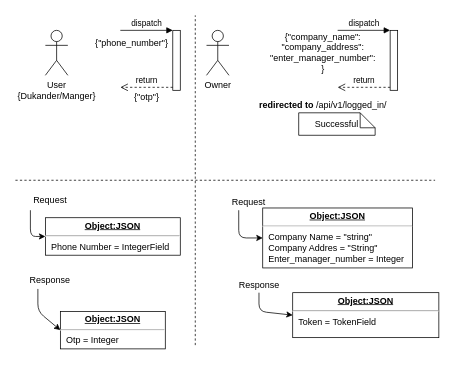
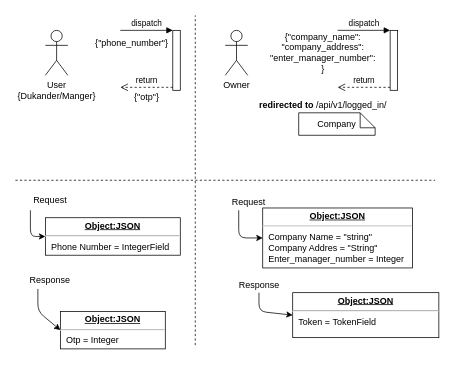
  <mxCell id="0" />
  <mxCell id="1" parent="0" />
  <mxCell id="2" value="User&lt;br&gt;{Dukander/Manger}" style="shape=umlActor;verticalLabelPosition=bottom;labelBackgroundColor=#ffffff;verticalAlign=top;html=1;outlineConnect=0;" vertex="1" parent="1"><mxGeometry x="60" y="40" width="30" height="60" as="geometry" /></mxCell>
  <mxCell id="3" value="" style="html=1;points=[];perimeter=orthogonalPerimeter;" vertex="1" parent="1"><mxGeometry x="230" y="40" width="10" height="80" as="geometry" /></mxCell>
  <mxCell id="4" value="dispatch" style="html=1;verticalAlign=bottom;endArrow=block;entryX=0;entryY=0;" edge="1" target="3" parent="1"><mxGeometry relative="1" as="geometry"><mxPoint x="160" y="40" as="sourcePoint" /></mxGeometry></mxCell>
  <mxCell id="5" value="return" style="html=1;verticalAlign=bottom;endArrow=open;dashed=1;endSize=8;exitX=0;exitY=0.95;" edge="1" source="3" parent="1"><mxGeometry relative="1" as="geometry"><mxPoint x="160" y="116" as="targetPoint" /></mxGeometry></mxCell>
  <mxCell id="6" value="{&quot;phone_number&quot;}" style="text;html=1;align=center;verticalAlign=middle;resizable=0;points=[];autosize=1;" vertex="1" parent="1"><mxGeometry x="120" y="47" width="110" height="20" as="geometry" /></mxCell>
  <mxCell id="7" value="&lt;span&gt;{&quot;otp&quot;}&lt;/span&gt;" style="text;html=1;align=center;verticalAlign=middle;resizable=0;points=[];autosize=1;" vertex="1" parent="1"><mxGeometry x="170" y="120" width="50" height="20" as="geometry" /></mxCell>
- <mxCell id="8" value="Owner" style="shape=umlActor;verticalLabelPosition=bottom;labelBackgroundColor=#ffffff;verticalAlign=top;html=1;outlineConnect=0;" vertex="1" parent="1"><mxGeometry x="275" y="40" width="30" height="60" as="geometry" /></mxCell>
+ <mxCell id="8" value="Owner" style="shape=umlActor;verticalLabelPosition=bottom;labelBackgroundColor=#ffffff;verticalAlign=top;html=1;outlineConnect=0;" vertex="1" parent="1"><mxGeometry x="300" y="40" width="30" height="60" as="geometry" /></mxCell>
  <mxCell id="9" value="" style="html=1;points=[];perimeter=orthogonalPerimeter;" vertex="1" parent="1"><mxGeometry x="520" y="40" width="10" height="80" as="geometry" /></mxCell>
  <mxCell id="10" value="dispatch" style="html=1;verticalAlign=bottom;endArrow=block;entryX=0;entryY=0;" edge="1" target="9" parent="1"><mxGeometry relative="1" as="geometry"><mxPoint x="450" y="40" as="sourcePoint" /></mxGeometry></mxCell>
  <mxCell id="11" value="return" style="html=1;verticalAlign=bottom;endArrow=open;dashed=1;endSize=8;exitX=0;exitY=0.95;" edge="1" source="9" parent="1"><mxGeometry relative="1" as="geometry"><mxPoint x="450" y="116" as="targetPoint" /></mxGeometry></mxCell>
  <mxCell id="12" value="&lt;p style=&quot;margin: 0px ; margin-top: 4px ; text-align: center ; text-decoration: underline&quot;&gt;&lt;b&gt;Object:JSON&lt;/b&gt;&lt;/p&gt;&lt;hr&gt;&lt;p style=&quot;margin: 0px ; margin-left: 8px&quot;&gt;Phone Number = IntegerField&lt;br&gt;&lt;br&gt;&lt;/p&gt;" style="verticalAlign=top;align=left;overflow=fill;fontSize=12;fontFamily=Helvetica;html=1;" vertex="1" parent="1"><mxGeometry x="60" y="290" width="180" height="50" as="geometry" /></mxCell>
  <mxCell id="13" value="{&quot;company_name&quot;:&lt;br&gt;&quot;company_address&quot;:&lt;br&gt;&quot;enter_manager_number&quot;:&lt;br&gt;}" style="text;html=1;align=center;verticalAlign=middle;resizable=0;points=[];autosize=1;" vertex="1" parent="1"><mxGeometry x="350" y="40" width="160" height="60" as="geometry" /></mxCell>
  <mxCell id="14" value="&lt;b&gt;redirected to&lt;/b&gt; /api/v1/logged_in/" style="text;html=1;align=center;verticalAlign=middle;resizable=0;points=[];autosize=1;" vertex="1" parent="1"><mxGeometry x="335" y="130" width="190" height="20" as="geometry" /></mxCell>
- <mxCell id="15" value="Successful" style="shape=note;size=20;whiteSpace=wrap;html=1;" vertex="1" parent="1"><mxGeometry x="398" y="150" width="102" height="30" as="geometry" /></mxCell>
+ <mxCell id="15" value="Company" style="shape=note;size=20;whiteSpace=wrap;html=1;" vertex="1" parent="1"><mxGeometry x="398" y="150" width="102" height="30" as="geometry" /></mxCell>
  <mxCell id="16" value="&lt;p style=&quot;margin: 0px ; margin-top: 4px ; text-align: center ; text-decoration: underline&quot;&gt;&lt;b&gt;Object:JSON&lt;/b&gt;&lt;/p&gt;&lt;hr&gt;&lt;p style=&quot;margin: 0px ; margin-left: 8px&quot;&gt;Company Name = &quot;string&quot;&lt;br&gt;Company Addres = &quot;String&quot;&lt;br&gt;Enter_manager_number = Integer&lt;/p&gt;&lt;p style=&quot;margin: 0px ; margin-left: 8px&quot;&gt;&lt;br&gt;&lt;/p&gt;" style="verticalAlign=top;align=left;overflow=fill;fontSize=12;fontFamily=Helvetica;html=1;" vertex="1" parent="1"><mxGeometry x="350" y="277" width="200" height="80" as="geometry" /></mxCell>
  <mxCell id="17" value="" style="endArrow=none;dashed=1;html=1;" edge="1" parent="1"><mxGeometry width="50" height="50" relative="1" as="geometry"><mxPoint x="260" y="460" as="sourcePoint" /><mxPoint x="260" y="20" as="targetPoint" /></mxGeometry></mxCell>
  <mxCell id="18" value="" style="endArrow=none;dashed=1;html=1;" edge="1" parent="1"><mxGeometry width="50" height="50" relative="1" as="geometry"><mxPoint x="20" y="240" as="sourcePoint" /><mxPoint x="580" y="240" as="targetPoint" /></mxGeometry></mxCell>
  <mxCell id="19" value="Request" style="text;html=1;align=center;verticalAlign=middle;resizable=0;points=[];autosize=1;" vertex="1" parent="1"><mxGeometry x="36" y="257" width="60" height="20" as="geometry" /></mxCell>
  <mxCell id="20" value="" style="endArrow=classic;html=1;exitX=0.067;exitY=1.15;exitDx=0;exitDy=0;exitPerimeter=0;entryX=0;entryY=0.5;entryDx=0;entryDy=0;" edge="1" parent="1" source="19" target="12"><mxGeometry width="50" height="50" relative="1" as="geometry"><mxPoint x="20" y="330" as="sourcePoint" /><mxPoint x="70" y="280" as="targetPoint" /><Array as="points"><mxPoint x="40" y="315" /></Array></mxGeometry></mxCell>
  <mxCell id="21" value="Request" style="text;html=1;align=center;verticalAlign=middle;resizable=0;points=[];autosize=1;" vertex="1" parent="1"><mxGeometry x="301" y="259" width="60" height="20" as="geometry" /></mxCell>
  <mxCell id="22" value="" style="endArrow=classic;html=1;entryX=0;entryY=0.5;entryDx=0;entryDy=0;exitX=0.283;exitY=1.05;exitDx=0;exitDy=0;exitPerimeter=0;" edge="1" parent="1" source="21" target="16"><mxGeometry width="50" height="50" relative="1" as="geometry"><mxPoint x="300" y="330" as="sourcePoint" /><mxPoint x="350" y="280" as="targetPoint" /><Array as="points"><mxPoint x="318" y="317" /></Array></mxGeometry></mxCell>
  <mxCell id="23" value="&lt;p style=&quot;margin: 0px ; margin-top: 4px ; text-align: center ; text-decoration: underline&quot;&gt;&lt;b&gt;Object:JSON&lt;/b&gt;&lt;/p&gt;&lt;hr&gt;&lt;p style=&quot;margin: 0px ; margin-left: 8px&quot;&gt;Otp = Integer&lt;br&gt;&lt;/p&gt;" style="verticalAlign=top;align=left;overflow=fill;fontSize=12;fontFamily=Helvetica;html=1;" vertex="1" parent="1"><mxGeometry x="80" y="415" width="140" height="50" as="geometry" /></mxCell>
  <mxCell id="24" value="Response" style="text;html=1;align=center;verticalAlign=middle;resizable=0;points=[];autosize=1;" vertex="1" parent="1"><mxGeometry x="31" y="364" width="70" height="20" as="geometry" /></mxCell>
  <mxCell id="25" value="" style="endArrow=classic;html=1;entryX=0;entryY=0.5;entryDx=0;entryDy=0;" edge="1" parent="1" target="23"><mxGeometry width="50" height="50" relative="1" as="geometry"><mxPoint x="50" y="385" as="sourcePoint" /><mxPoint x="70" y="412" as="targetPoint" /><Array as="points"><mxPoint x="50" y="415" /></Array></mxGeometry></mxCell>
  <mxCell id="26" value="&lt;p style=&quot;margin: 0px ; margin-top: 4px ; text-align: center ; text-decoration: underline&quot;&gt;&lt;b&gt;Object:JSON&lt;/b&gt;&lt;/p&gt;&lt;hr&gt;&lt;p style=&quot;margin: 0px ; margin-left: 8px&quot;&gt;Token = TokenField&lt;br&gt;&lt;/p&gt;" style="verticalAlign=top;align=left;overflow=fill;fontSize=12;fontFamily=Helvetica;html=1;" vertex="1" parent="1"><mxGeometry x="390" y="390" width="195" height="60" as="geometry" /></mxCell>
  <mxCell id="27" value="Response" style="text;html=1;align=center;verticalAlign=middle;resizable=0;points=[];autosize=1;" vertex="1" parent="1"><mxGeometry x="310" y="370" width="70" height="20" as="geometry" /></mxCell>
  <mxCell id="28" value="" style="endArrow=classic;html=1;entryX=0;entryY=0.5;entryDx=0;entryDy=0;exitX=0.5;exitY=1;exitDx=0;exitDy=0;exitPerimeter=0;" edge="1" parent="1" source="27" target="26"><mxGeometry width="50" height="50" relative="1" as="geometry"><mxPoint x="320" y="440" as="sourcePoint" /><mxPoint x="370" y="390" as="targetPoint" /><Array as="points"><mxPoint x="345" y="415" /></Array></mxGeometry></mxCell>
